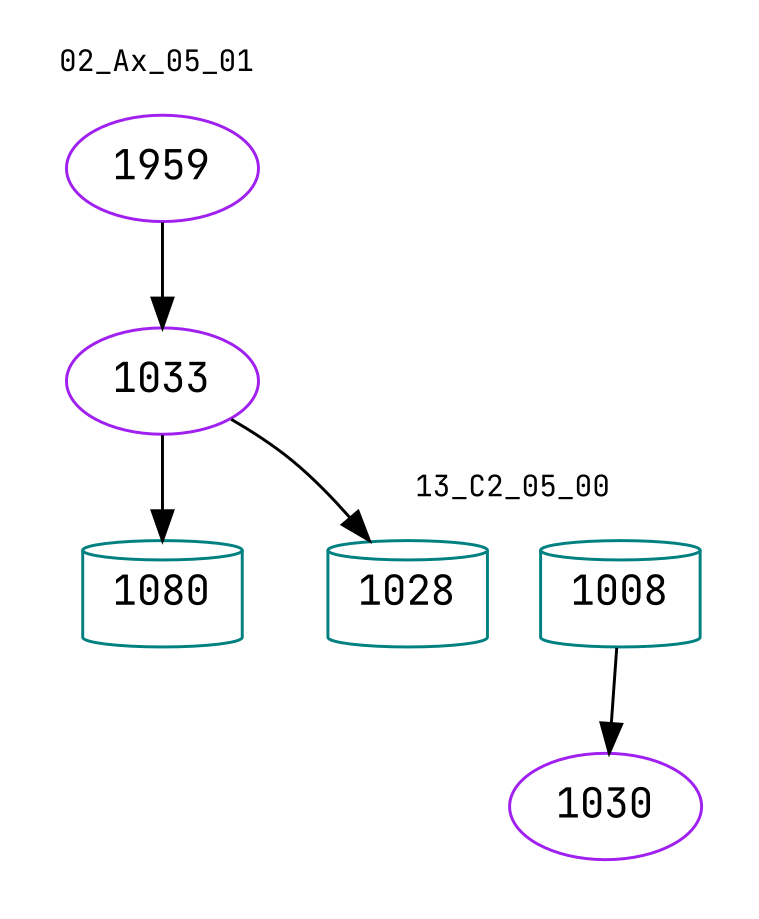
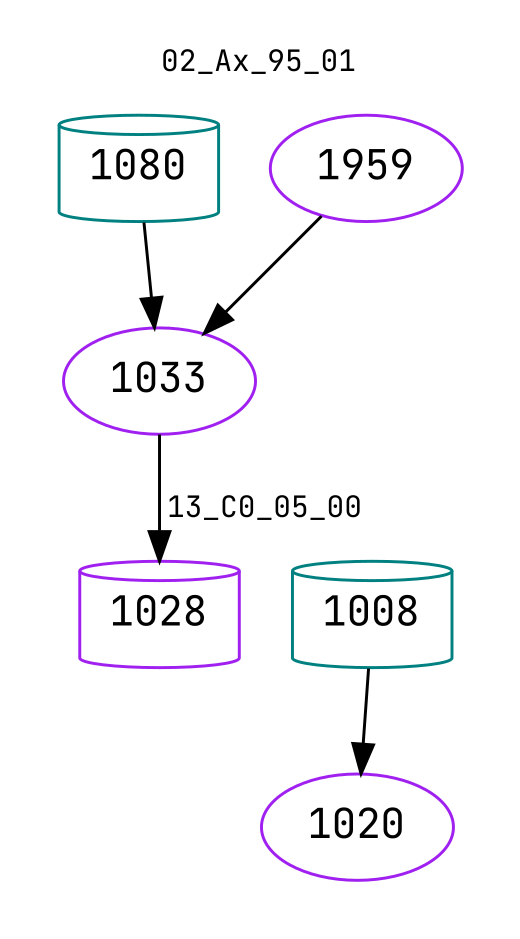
  digraph {
    fontname="JetBrains Mono"
    node [color=purple fontname="JetBrains Mono" shape=ellipse]
    edge [color=black fontname="JetBrains Mono"]
    n1 [label=1959]
    n2 [label=1033]
    n3 [color=teal label=1080 shape=cylinder]
    n4 [color=teal label=1008 shape=cylinder]
-   n5 [label=1030]
-   n6 [color=teal label=1028 shape=cylinder]
+   n5 [label=1020]
+   n6 [label=1028 shape=cylinder]
    subgraph cluster_1 {
      color=white
      fontsize=10
-     label="02_Ax_05_01"
+     label="02_Ax_95_01"
      n1
      n2
      n3
    }
    subgraph cluster_2 {
      color=white
      fontsize=10
-     label="13_C2_05_00"
+     label="13_C0_05_00"
      n4
      n5
      n6
    }
    n1 -> n2
-   n2 -> n3
+   n3 -> n2
    n2 -> n6
    n4 -> n5
  }
